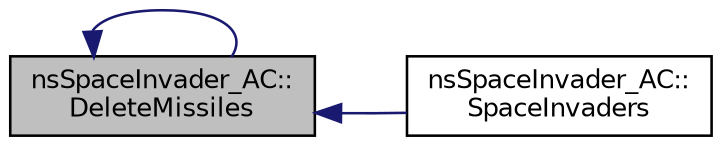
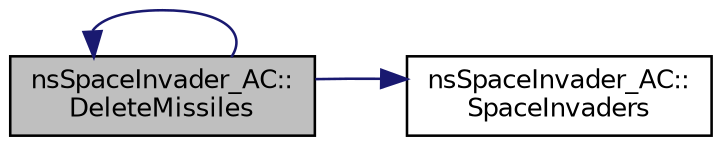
  digraph {
    rankdir=LR
    node [color=black fontname=Helvetica fontsize=10 shape=record style=filled]
    edge [color=midnightblue dir=back fontname=Helvetica fontsize=10 labelfontname=Helvetica labelfontsize=10 style=solid]
    n1 [fillcolor=grey75 fontcolor=black height=0.2 label="nsSpaceInvader_AC::\lDeleteMissiles" width=0.4]
    n2 [fillcolor=white height=0.2 label="nsSpaceInvader_AC::\lSpaceInvaders" width=0.4]
    n1 -> n1
-   n1 -> n2
+   n2 -> n1
  }
